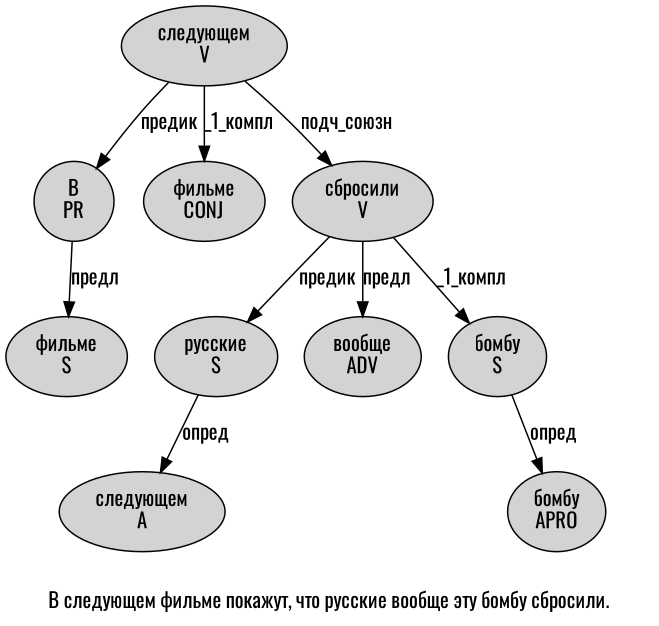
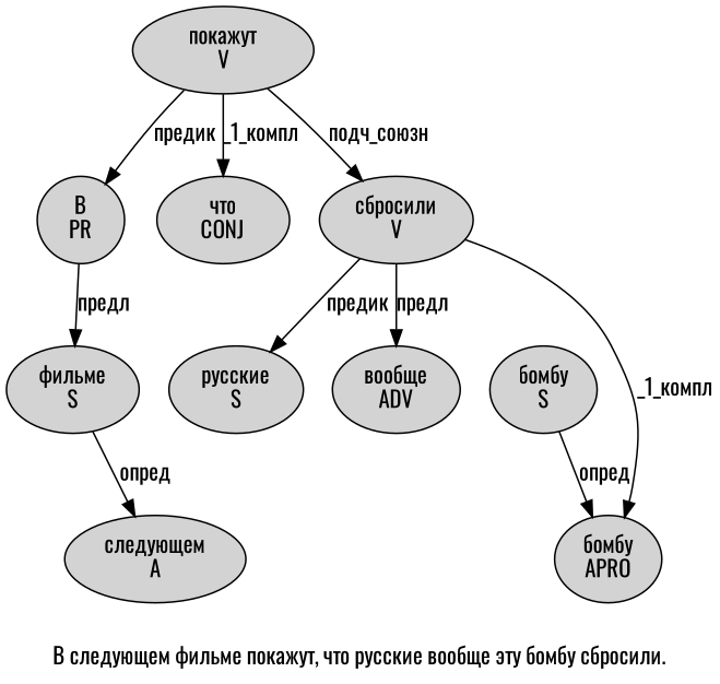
  digraph {
    fontname=Oswald
    label="В следующем фильме покажут, что русские вообще эту бомбу сбросили."
    node [fillcolor=lightgray fontname=Oswald penwidth=1 shape=ellipse style=filled]
    edge [fontname=Oswald]
    n1 [label="В\nPR"]
    n2 [label="фильме\nS"]
    n3 [label="следующем\nA"]
-   n4 [label="следующем\nV"]
-   n5 [label="фильме\nCONJ"]
+   n4 [label="покажут\nV"]
+   n5 [label="что\nCONJ"]
    n6 [label="сбросили\nV"]
    n7 [label="русские\nS"]
    n8 [label="вообще\nADV"]
    n9 [label="бомбу\nS"]
    n10 [label="бомбу\nAPRO"]
    n1 -> n2 [label="предл"]
-   n7 -> n3 [label="опред"]
+   n2 -> n3 [label="опред"]
    n4 -> n1 [label="предик"]
    n4 -> n5 [label="_1_компл"]
    n4 -> n6 [label="подч_союзн"]
    n6 -> n7 [label="предик"]
    n6 -> n8 [label="предл"]
-   n6 -> n9 [label="_1_компл"]
+   n6 -> n10 [label="_1_компл"]
    n9 -> n10 [label="опред"]
  }
